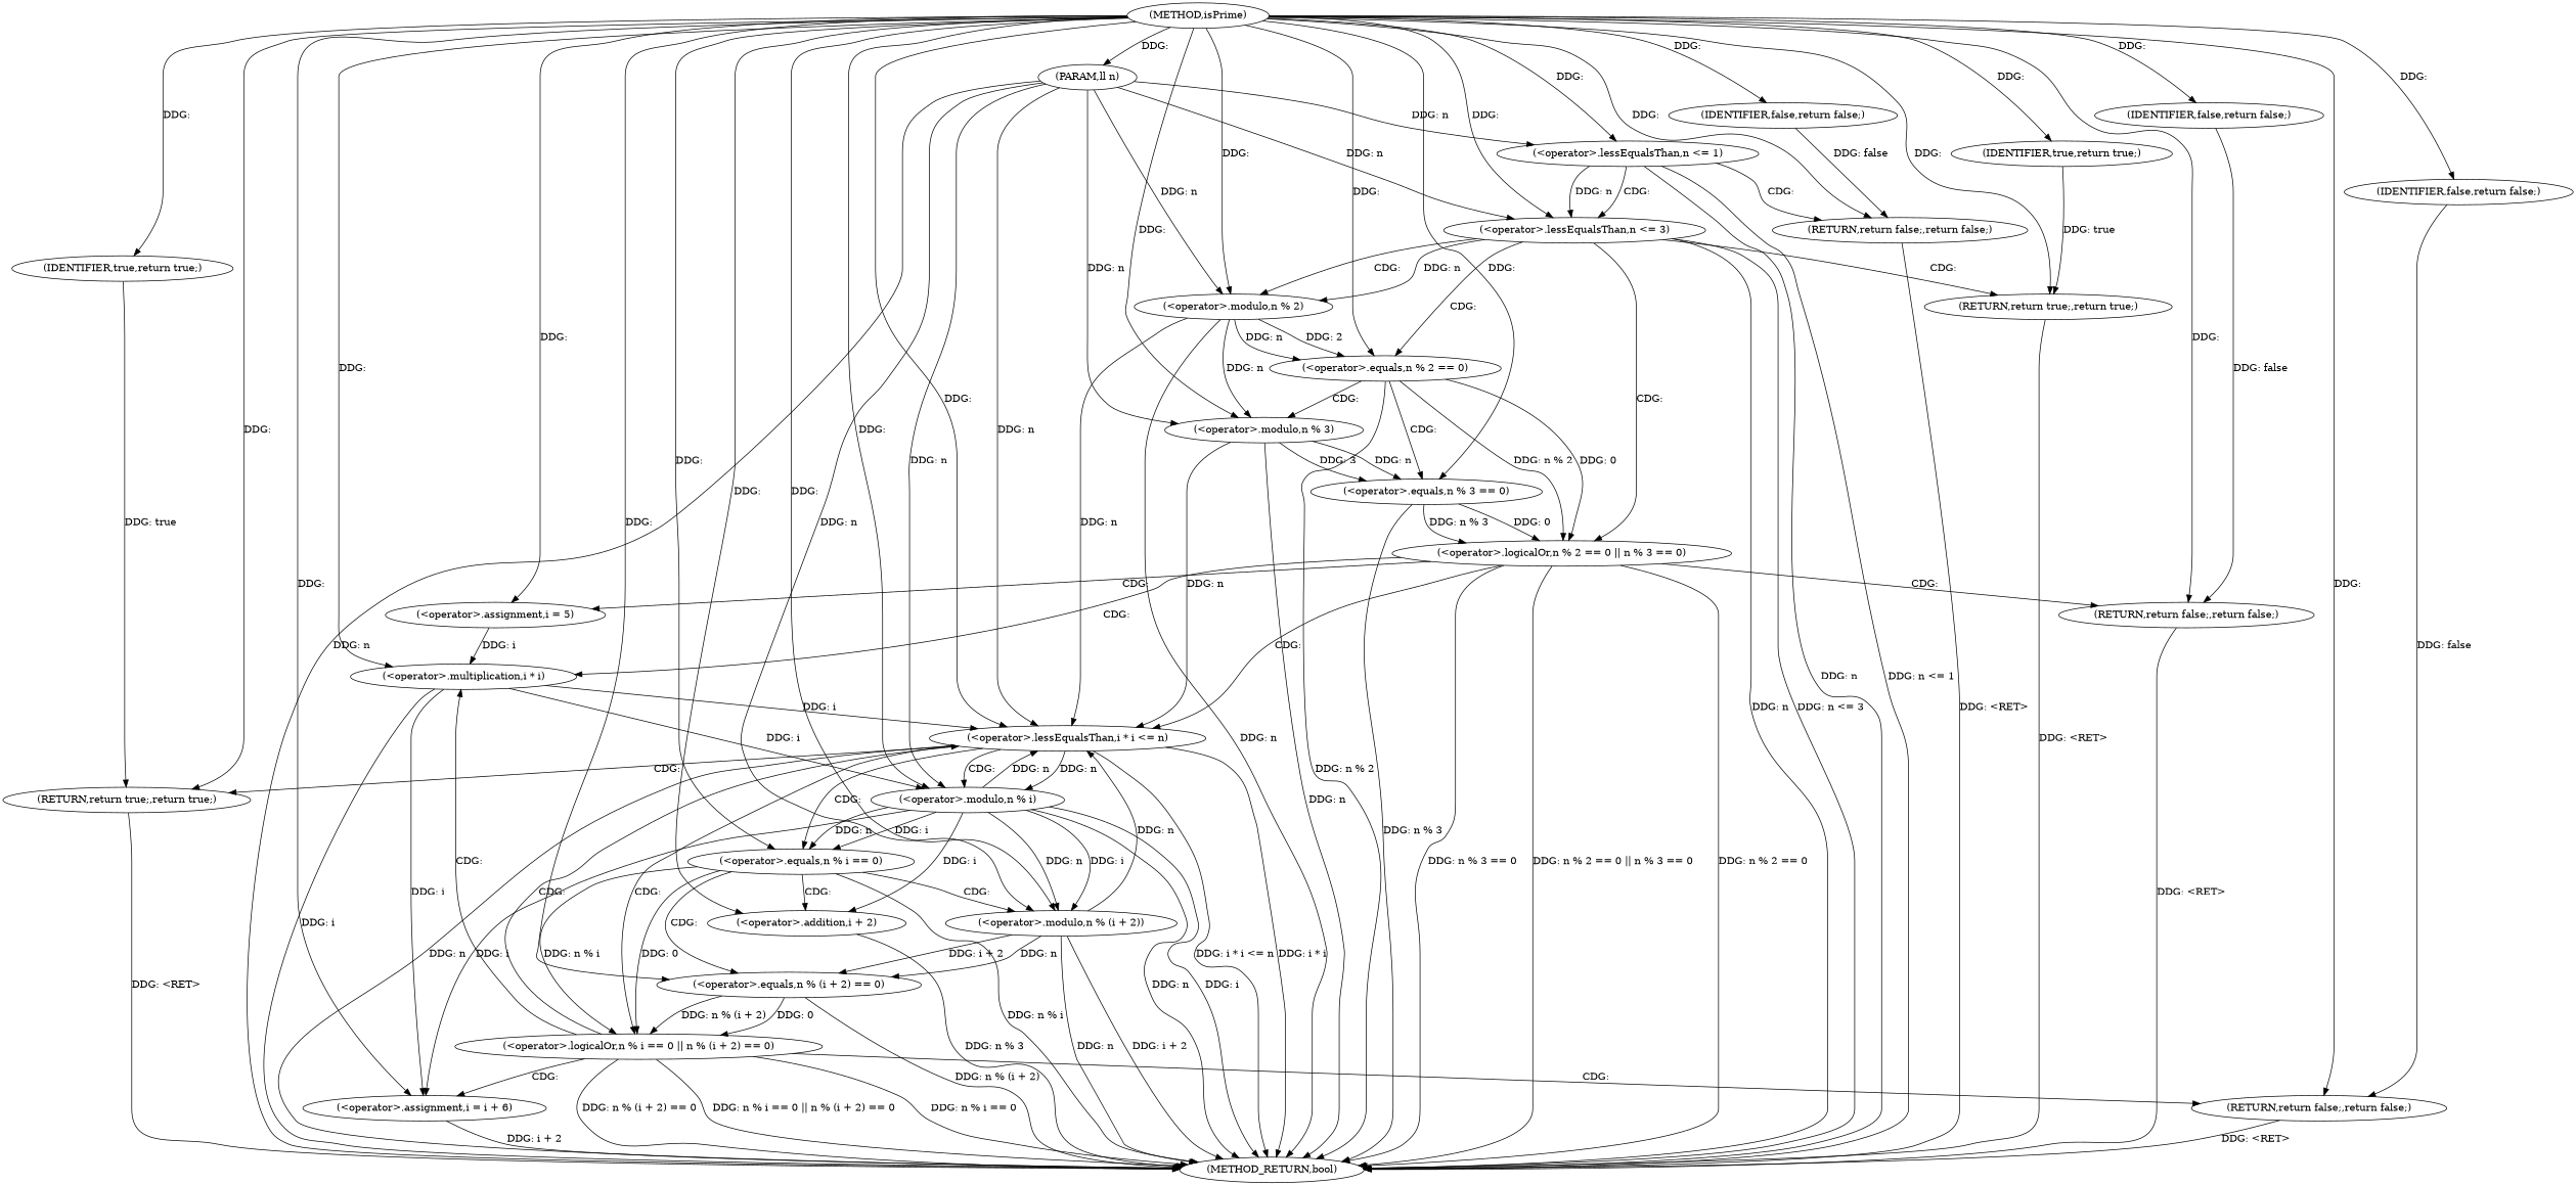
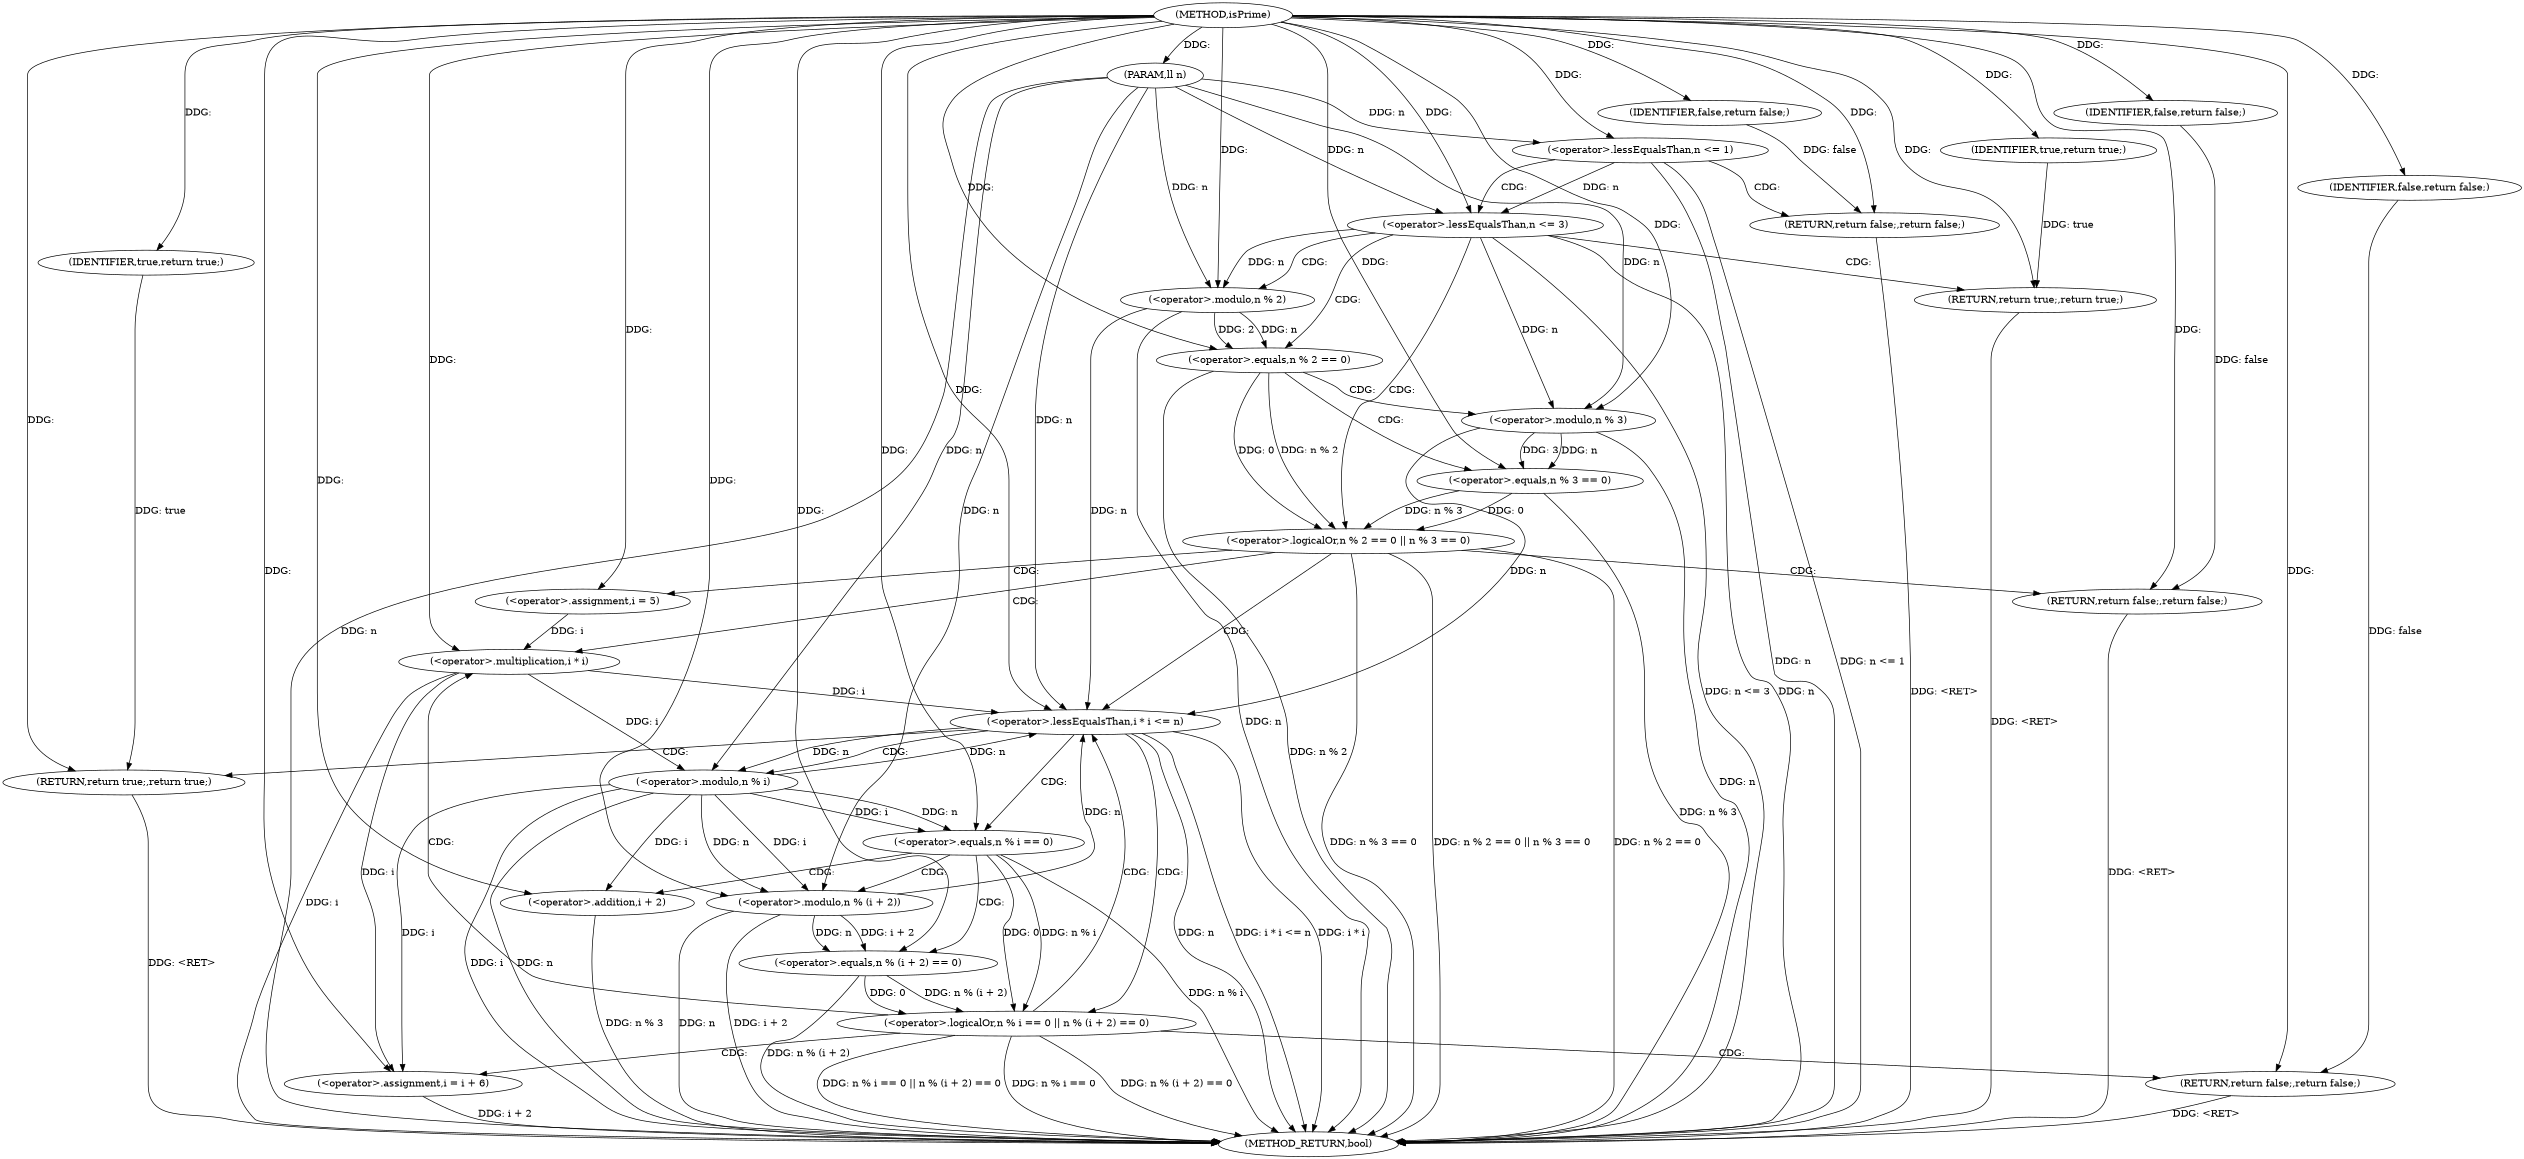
  digraph {
    n1 [label="(METHOD,isPrime)"]
    n2 [label="(PARAM,ll n)"]
    n3 [label="(RETURN,return true;,return true;)"]
    n4 [label="(<operator>.lessEqualsThan,n <= 1)"]
    n5 [label="(<operator>.lessEqualsThan,n <= 3)"]
    n6 [label="(<operator>.assignment,i = 5)"]
    n7 [label="(<operator>.lessEqualsThan,i * i <= n)"]
    n8 [label="(<operator>.assignment,i = i + 6)"]
    n9 [label="(IDENTIFIER,true,return true;)"]
    n10 [label="(RETURN,return false;,return false;)"]
    n11 [label="(RETURN,return true;,return true;)"]
    n12 [label="(RETURN,return false;,return false;)"]
    n13 [label="(IDENTIFIER,false,return false;)"]
    n14 [label="(IDENTIFIER,true,return true;)"]
    n15 [label="(<operator>.equals,n % 2 == 0)"]
    n16 [label="(<operator>.equals,n % 3 == 0)"]
    n17 [label="(IDENTIFIER,false,return false;)"]
    n18 [label="(<operator>.multiplication,i * i)"]
    n19 [label="(<operator>.modulo,n % 2)"]
    n20 [label="(<operator>.modulo,n % 3)"]
    n21 [label="(RETURN,return false;,return false;)"]
    n22 [label="(<operator>.equals,n % i == 0)"]
    n23 [label="(<operator>.equals,n % (i + 2) == 0)"]
    n24 [label="(IDENTIFIER,false,return false;)"]
    n25 [label="(<operator>.modulo,n % i)"]
    n26 [label="(<operator>.modulo,n % (i + 2))"]
    n27 [label="(<operator>.addition,i + 2)"]
    n28 [label="(METHOD_RETURN,bool)"]
    n29 [label="(<operator>.logicalOr,n % 2 == 0 || n % 3 == 0)"]
    n30 [label="(<operator>.logicalOr,n % i == 0 || n % (i + 2) == 0)"]
    n1 -> n2 [label="DDG: "]
    n1 -> n3 [label="DDG: "]
    n1 -> n4 [label="DDG: "]
    n1 -> n5 [label="DDG: "]
    n1 -> n6 [label="DDG: "]
    n1 -> n7 [label="DDG: "]
    n1 -> n8 [label="DDG: "]
    n1 -> n9 [label="DDG: "]
    n1 -> n10 [label="DDG: "]
    n1 -> n11 [label="DDG: "]
    n1 -> n12 [label="DDG: "]
    n1 -> n13 [label="DDG: "]
    n1 -> n14 [label="DDG: "]
    n1 -> n15 [label="DDG: "]
    n1 -> n16 [label="DDG: "]
    n1 -> n17 [label="DDG: "]
    n1 -> n18 [label="DDG: "]
    n1 -> n19 [label="DDG: "]
    n1 -> n20 [label="DDG: "]
    n1 -> n21 [label="DDG: "]
    n1 -> n22 [label="DDG: "]
    n1 -> n23 [label="DDG: "]
    n1 -> n24 [label="DDG: "]
-   n1 -> n25 [label="DDG: "]
    n1 -> n26 [label="DDG: "]
    n1 -> n27 [label="DDG: "]
    n2 -> n4 [label="DDG: n"]
    n2 -> n5 [label="DDG: n"]
    n2 -> n7 [label="DDG: n"]
    n2 -> n19 [label="DDG: n"]
    n2 -> n20 [label="DDG: n"]
    n2 -> n25 [label="DDG: n"]
    n2 -> n26 [label="DDG: n"]
    n2 -> n28 [label="DDG: n"]
    n3 -> n28 [label="DDG: <RET>"]
    n4 -> n5 [label="DDG: n"]
    n4 -> n5 [label="CDG: "]
    n4 -> n10 [label="CDG: "]
    n4 -> n28 [label="DDG: n"]
    n4 -> n28 [label="DDG: n <= 1"]
    n5 -> n11 [label="CDG: "]
    n5 -> n15 [label="CDG: "]
    n5 -> n19 [label="DDG: n"]
    n5 -> n19 [label="CDG: "]
    n5 -> n28 [label="DDG: n"]
    n5 -> n28 [label="DDG: n <= 3"]
    n5 -> n29 [label="CDG: "]
    n6 -> n18 [label="DDG: i"]
    n7 -> n3 [label="CDG: "]
    n7 -> n22 [label="CDG: "]
    n7 -> n25 [label="DDG: n"]
    n7 -> n25 [label="CDG: "]
    n7 -> n28 [label="DDG: i * i"]
    n7 -> n28 [label="DDG: n"]
    n7 -> n28 [label="DDG: i * i <= n"]
    n7 -> n30 [label="CDG: "]
    n8 -> n28 [label="DDG: i + 2"]
    n9 -> n3 [label="DDG: true"]
    n10 -> n28 [label="DDG: <RET>"]
    n11 -> n28 [label="DDG: <RET>"]
    n12 -> n28 [label="DDG: <RET>"]
    n13 -> n10 [label="DDG: false"]
    n14 -> n11 [label="DDG: true"]
    n15 -> n16 [label="CDG: "]
    n15 -> n20 [label="CDG: "]
    n15 -> n28 [label="DDG: n % 2"]
    n15 -> n29 [label="DDG: n % 2"]
    n15 -> n29 [label="DDG: 0"]
    n16 -> n28 [label="DDG: n % 3"]
    n16 -> n29 [label="DDG: 0"]
    n16 -> n29 [label="DDG: n % 3"]
    n17 -> n12 [label="DDG: false"]
    n18 -> n7 [label="DDG: i"]
    n18 -> n8 [label="DDG: i"]
    n18 -> n25 [label="DDG: i"]
    n18 -> n28 [label="DDG: i"]
    n19 -> n7 [label="DDG: n"]
    n19 -> n15 [label="DDG: 2"]
    n19 -> n15 [label="DDG: n"]
-   n19 -> n20 [label="DDG: n"]
+   n5 -> n20 [label="DDG: n"]
    n19 -> n28 [label="DDG: n"]
    n20 -> n7 [label="DDG: n"]
    n20 -> n16 [label="DDG: 3"]
    n20 -> n16 [label="DDG: n"]
    n20 -> n28 [label="DDG: n"]
    n21 -> n28 [label="DDG: <RET>"]
    n22 -> n23 [label="CDG: "]
    n22 -> n26 [label="CDG: "]
    n22 -> n27 [label="CDG: "]
    n22 -> n28 [label="DDG: n % i"]
    n22 -> n30 [label="DDG: 0"]
    n22 -> n30 [label="DDG: n % i"]
    n23 -> n28 [label="DDG: n % (i + 2)"]
    n23 -> n30 [label="DDG: n % (i + 2)"]
    n23 -> n30 [label="DDG: 0"]
    n24 -> n21 [label="DDG: false"]
    n25 -> n7 [label="DDG: n"]
    n25 -> n8 [label="DDG: i"]
    n25 -> n22 [label="DDG: i"]
    n25 -> n22 [label="DDG: n"]
    n25 -> n26 [label="DDG: n"]
    n25 -> n26 [label="DDG: i"]
    n25 -> n27 [label="DDG: i"]
    n25 -> n28 [label="DDG: n"]
    n25 -> n28 [label="DDG: i"]
    n26 -> n7 [label="DDG: n"]
    n26 -> n23 [label="DDG: i + 2"]
    n26 -> n23 [label="DDG: n"]
    n26 -> n28 [label="DDG: n"]
    n26 -> n28 [label="DDG: i + 2"]
    n27 -> n28 [label="DDG: n % 3"]
    n29 -> n6 [label="CDG: "]
    n29 -> n7 [label="CDG: "]
    n29 -> n12 [label="CDG: "]
    n29 -> n18 [label="CDG: "]
    n29 -> n28 [label="DDG: n % 2 == 0"]
    n29 -> n28 [label="DDG: n % 3 == 0"]
    n29 -> n28 [label="DDG: n % 2 == 0 || n % 3 == 0"]
    n30 -> n7 [label="CDG: "]
    n30 -> n8 [label="CDG: "]
    n30 -> n18 [label="CDG: "]
    n30 -> n21 [label="CDG: "]
    n30 -> n28 [label="DDG: n % i == 0"]
    n30 -> n28 [label="DDG: n % (i + 2) == 0"]
    n30 -> n28 [label="DDG: n % i == 0 || n % (i + 2) == 0"]
  }
